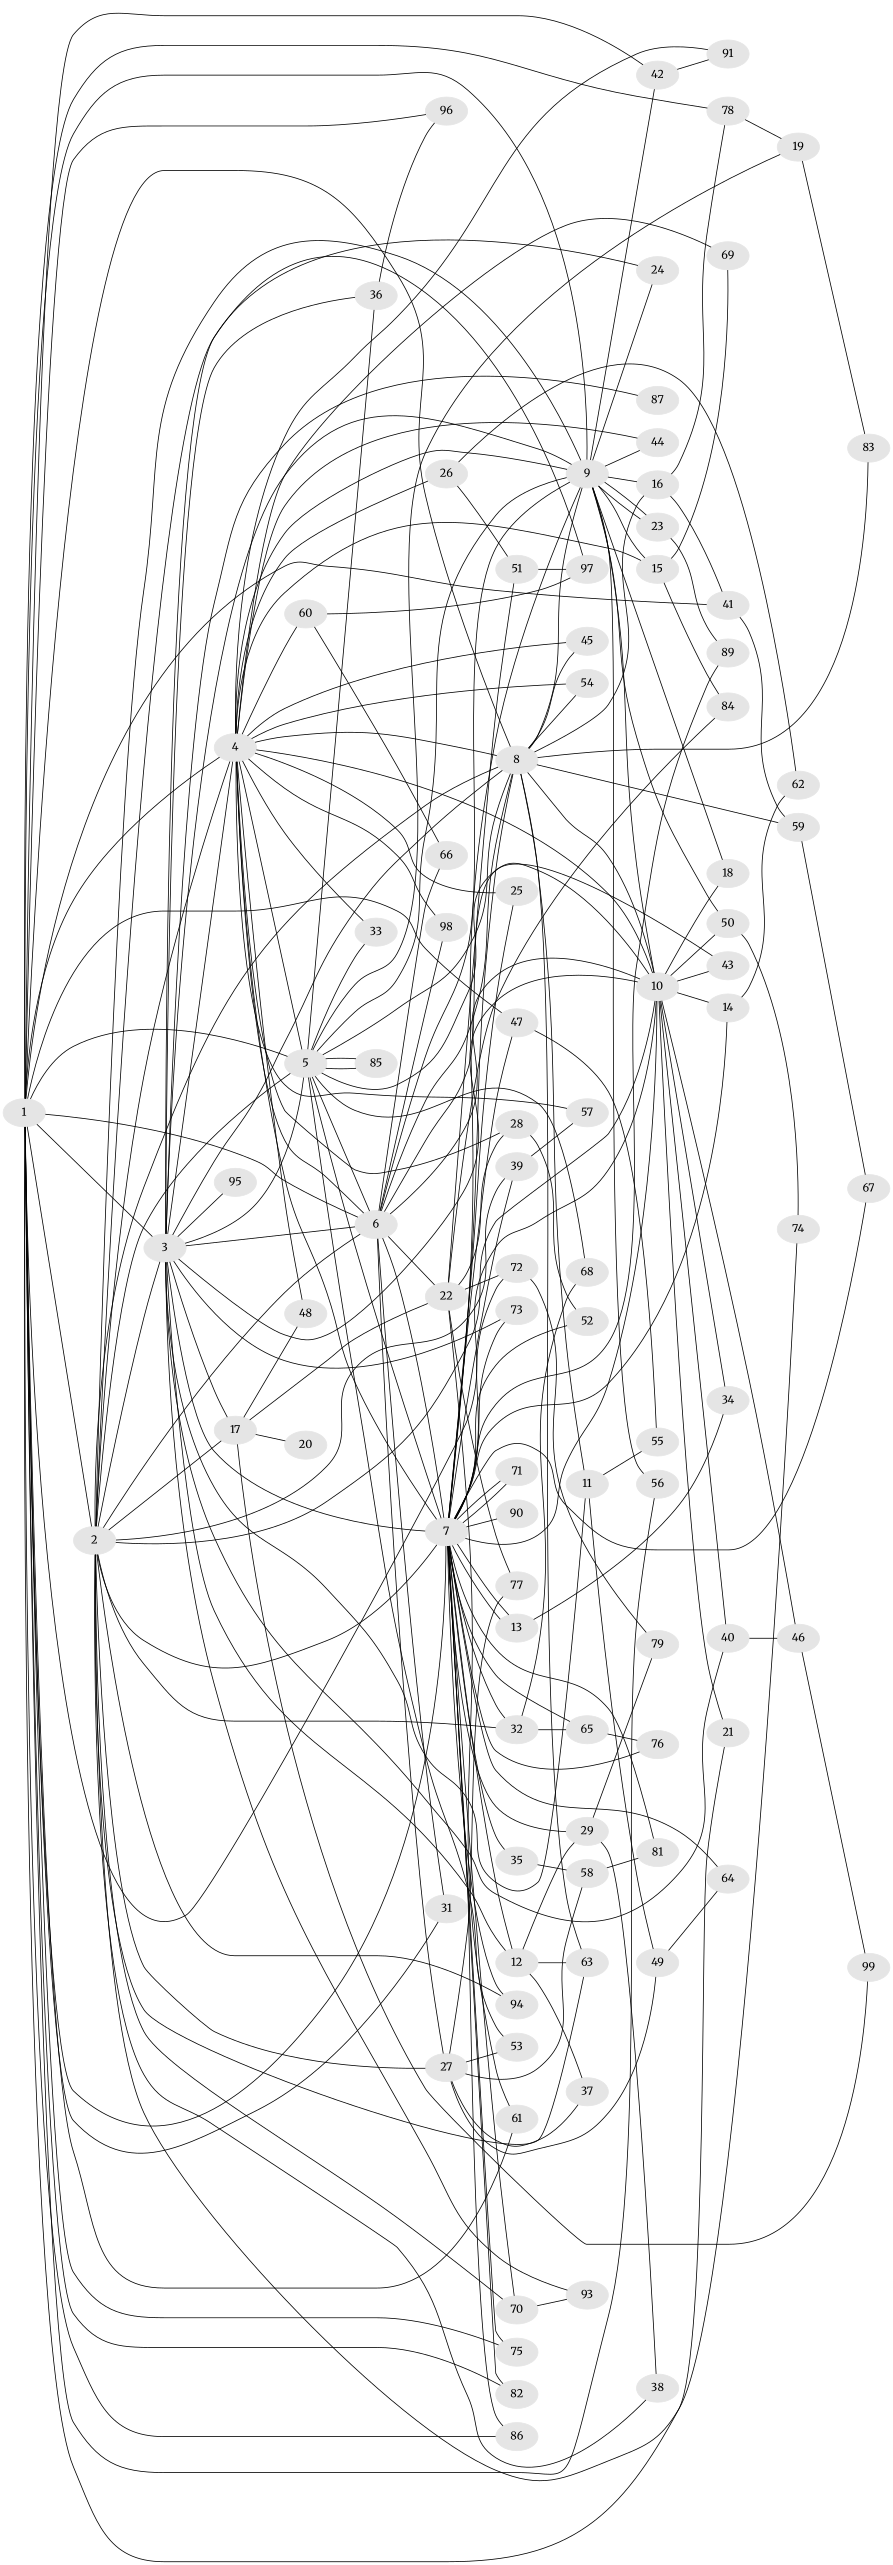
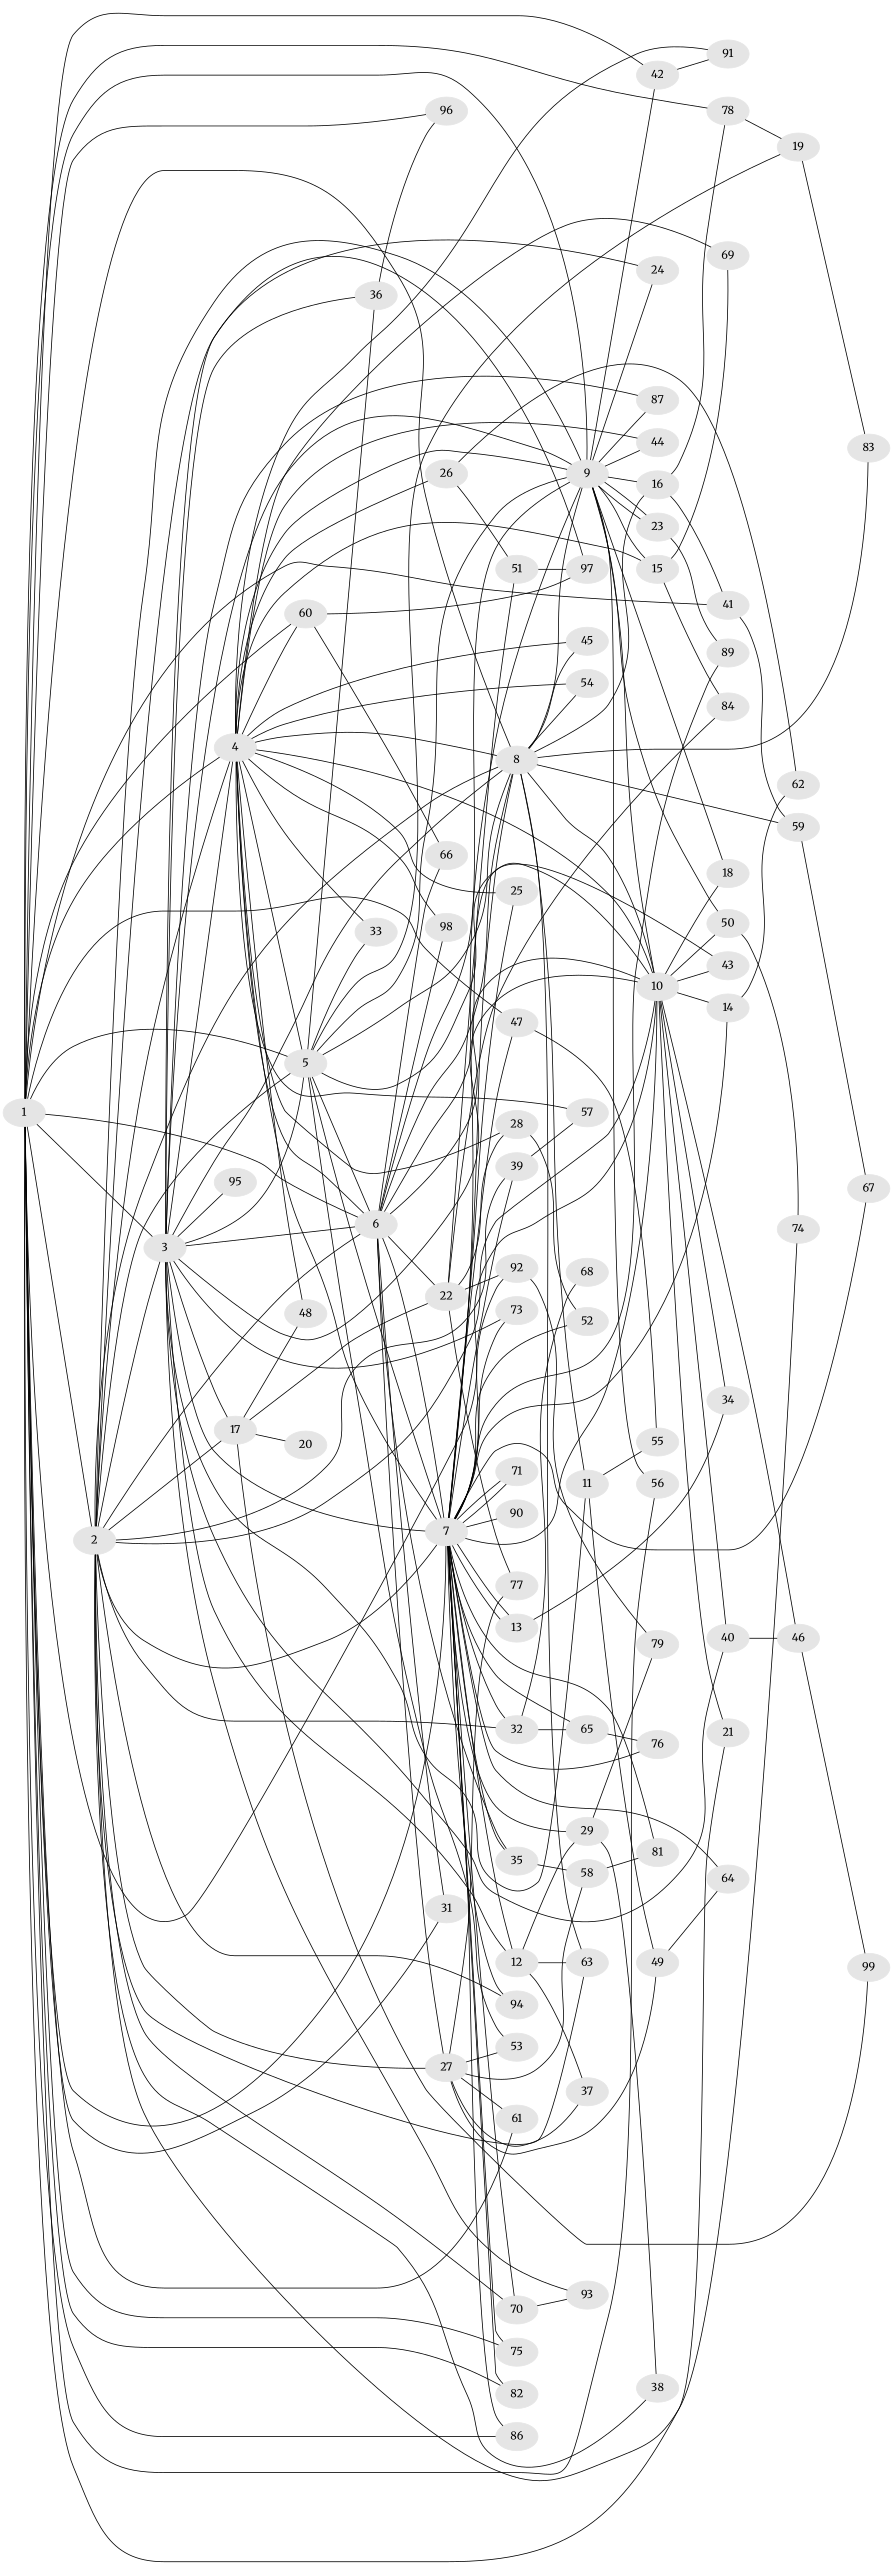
  graph {
    fontname=Merriweather
    rankdir=LR
    node [color=gray90 fontname=Merriweather style=filled]
    edge [fontname=Merriweather]
    1
    2
    3
    4
    5
    6
    7
    8
    9
    10
    21
    31
    41
    42
    47
    56
    60
    61
    75
    78
    82
    86
    96
    17
    27
    32
    38
    39
    63
    70
    74
    94
    97
    11
    12
    24
    36
    40
    73
    87
    93
    95
    26
    15
    25
    28
    33
    44
    45
    48
    54
    57
    69
    n54 [label=98]
    91
    19
    53
    68
-   85
    22
    35
    43
    66
    13
    14
    29
    52
    64
    65
    67
    71
-   72
+   72 [label=92]
    76
    81
    89
    90
    16
    59
    83
    18
    23
    50
    34
    46
    55
    20
    n87 [label=99]
    62
    51
    49
    37
    77
    58
    84
    79
    1 -- 2
    1 -- 3
    1 -- 4
    1 -- 5
    1 -- 6
    1 -- 7
    1 -- 8
    1 -- 9
    1 -- 10
    1 -- 21
    1 -- 31
    1 -- 41
    1 -- 42
    1 -- 47
    1 -- 56
+   1 -- 60
    1 -- 61
    1 -- 75
    1 -- 78
    1 -- 82
    1 -- 86
    1 -- 96
    2 -- 3
    2 -- 4
    2 -- 5
    2 -- 6
    2 -- 7
    2 -- 8
    2 -- 9
    2 -- 10
    2 -- 17
    2 -- 27
    2 -- 32
    2 -- 38
    2 -- 39
    2 -- 63
    2 -- 70
    2 -- 74
    2 -- 94
    2 -- 97
    3 -- 4
    3 -- 5
    3 -- 6
    3 -- 7
    3 -- 8
    3 -- 9
    3 -- 10
    3 -- 17
    3 -- 11
    3 -- 12
    3 -- 24
    3 -- 36
    3 -- 40
    3 -- 73
    3 -- 87
    3 -- 93
    3 -- 95
    4 -- 5
    4 -- 6
    4 -- 7
    4 -- 8
    4 -- 9
    4 -- 10
    4 -- 60
    4 -- 26
    4 -- 15
    4 -- 25
    4 -- 28
    4 -- 33
    4 -- 44
    4 -- 45
    4 -- 48
    4 -- 54
    4 -- 57
    4 -- 69
    4 -- n54
    4 -- 91
    5 -- 6
    5 -- 7
    5 -- 8
    5 -- 9
    5 -- 10
    5 -- 36
    5 -- 33
    5 -- 19
    5 -- 53
-   5 -- 68
-   5 -- 85
-   5 -- 85
    6 -- 7
    6 -- 8
    6 -- 9
    6 -- 10
    6 -- 31
    6 -- 27
    6 -- n54
    6 -- 22
+   6 -- 35
    6 -- 43
    6 -- 66
    7 -- 8
    7 -- 9
    7 -- 10
    7 -- 47
    7 -- 75
    7 -- 82
    7 -- 86
    7 -- 32
    7 -- 39
    7 -- 70
    7 -- 94
    7 -- 12
    7 -- 73
    7 -- 25
    7 -- 35
    7 -- 13
    7 -- 13
    7 -- 14
    7 -- 29
    7 -- 52
    7 -- 64
    7 -- 65
    7 -- 67
    7 -- 71
    7 -- 71
    7 -- 72
    7 -- 76
    7 -- 81
    7 -- 89
    7 -- 90
    8 -- 9
    8 -- 10
    8 -- 63
    8 -- 11
    8 -- 45
    8 -- 54
    8 -- 16
    8 -- 59
    8 -- 83
    9 -- 10
    9 -- 42
    9 -- 56
    9 -- 24
+   9 -- 87
    9 -- 15
    9 -- 44
    9 -- 16
    9 -- 18
    9 -- 23
    9 -- 23
    9 -- 50
    10 -- 21
    10 -- 40
    10 -- 43
    10 -- 14
    10 -- 18
    10 -- 50
    10 -- 34
    10 -- 46
    41 -- 59
    42 -- 91
    47 -- 55
    60 -- 97
    60 -- 66
    78 -- 19
    17 -- 48
    17 -- 22
    17 -- 20
    17 -- n87
-   22 -- 61
+   27 -- 61
    27 -- 53
    27 -- 49
    27 -- 37
    27 -- 77
    27 -- 58
    32 -- 68
    32 -- 65
    39 -- 57
    70 -- 93
    11 -- 55
    11 -- 49
    12 -- 63
    12 -- 29
    12 -- 37
    36 -- 96
    40 -- 46
    26 -- 62
    26 -- 51
    15 -- 69
    15 -- 84
    28 -- 52
    19 -- 83
    22 -- 28
    22 -- 72
    22 -- 51
    22 -- 77
    22 -- 84
    35 -- 58
    13 -- 34
    14 -- 62
    29 -- 38
    29 -- 79
    65 -- 76
    72 -- 79
    16 -- 41
    16 -- 78
    59 -- 67
    23 -- 89
    50 -- 74
    46 -- n87
    51 -- 97
    49 -- 64
    58 -- 81
  }
